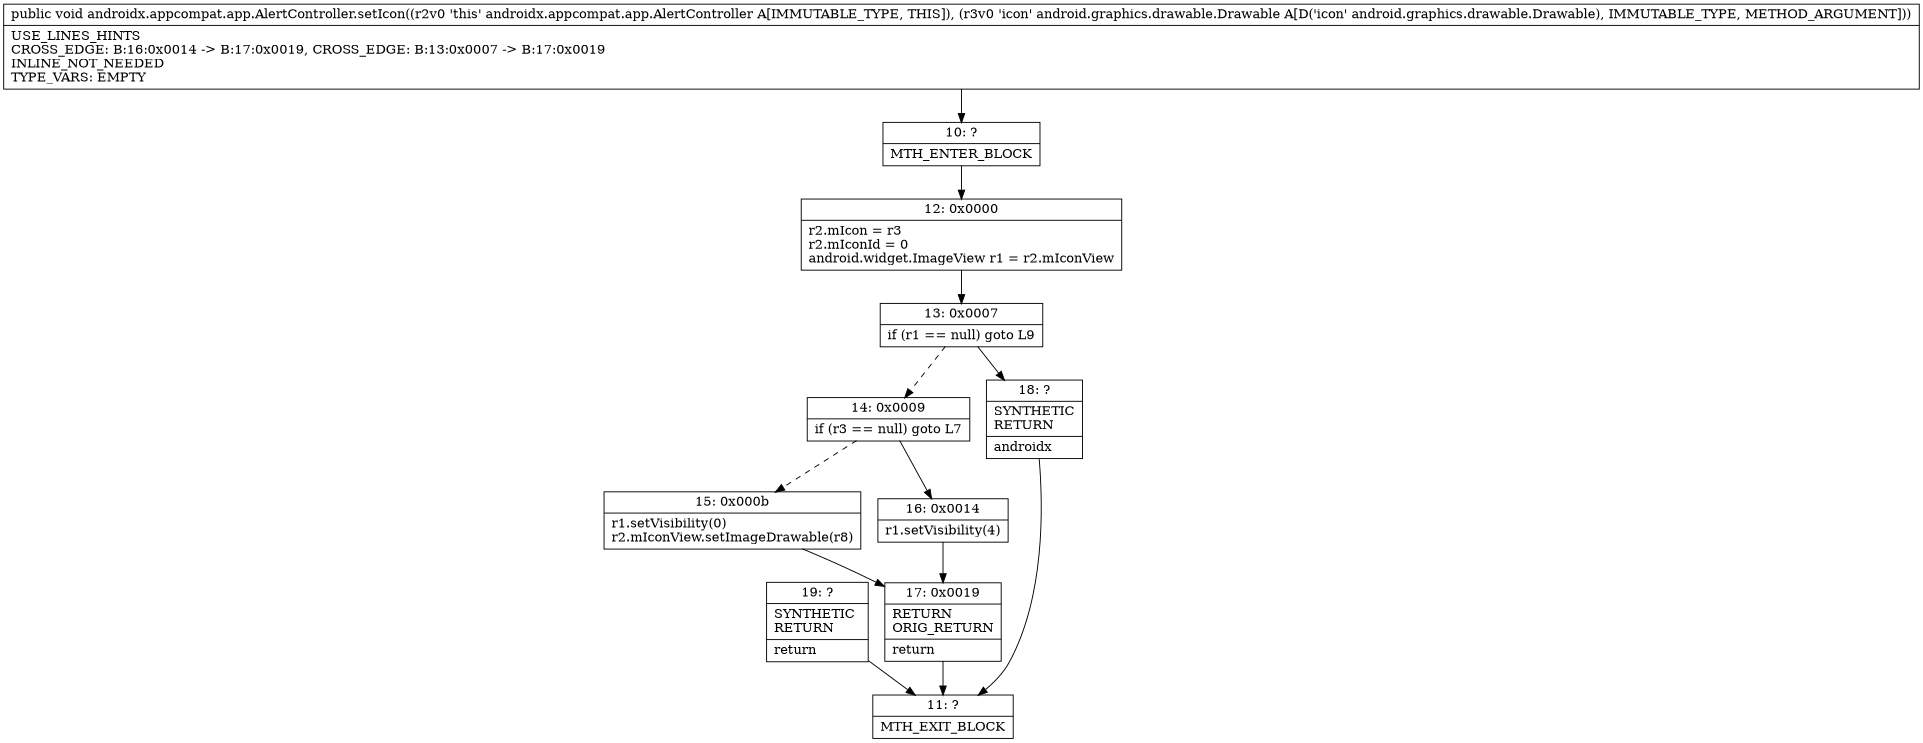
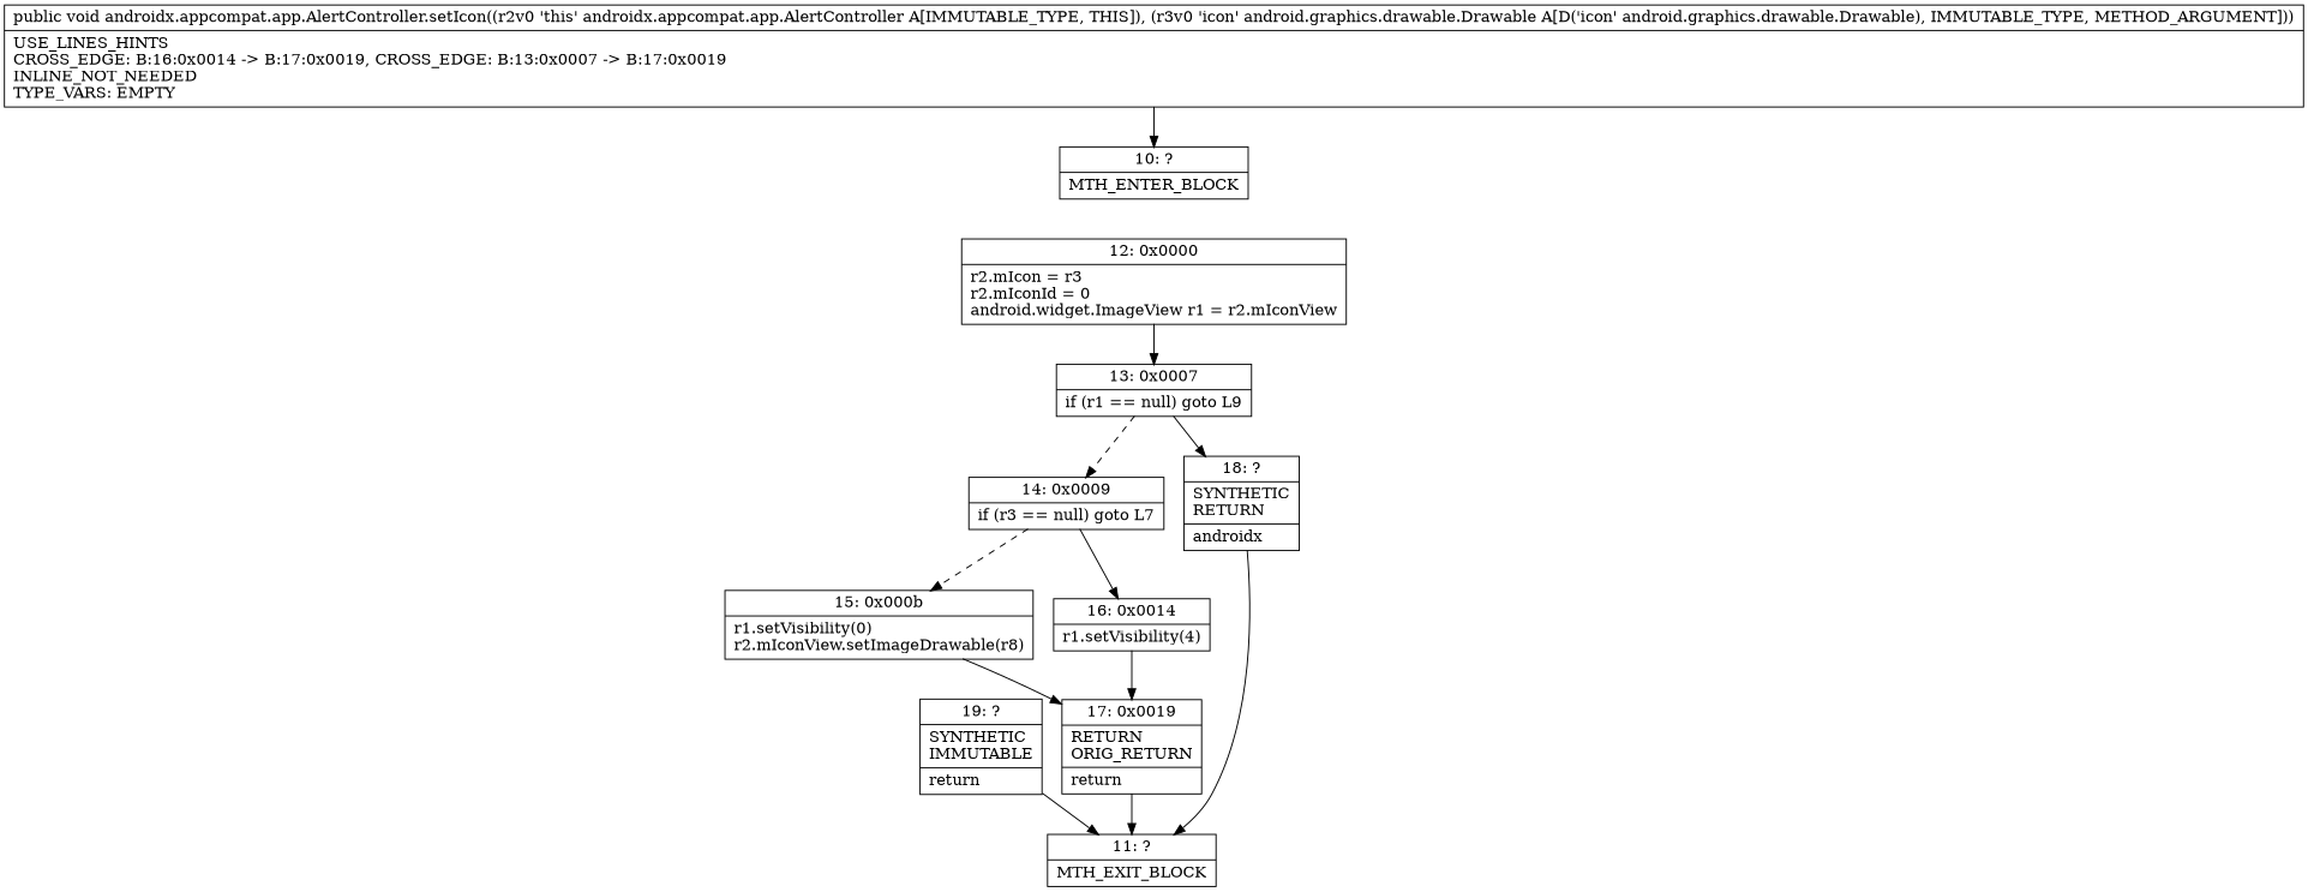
  digraph {
    fontname="DejaVu Serif"
    node [fontname="DejaVu Serif" shape=record]
    edge [fontname="DejaVu Serif"]
    n1 [label="{10\:\ ?|MTH_ENTER_BLOCK\l}"]
    n2 [label="{12\:\ 0x0000|r2.mIcon = r3\lr2.mIconId = 0\landroid.widget.ImageView r1 = r2.mIconView\l}"]
    n3 [label="{13\:\ 0x0007|if (r1 == null) goto L9\l}"]
    n4 [label="{14\:\ 0x0009|if (r3 == null) goto L7\l}"]
    n5 [label="{18\:\ ?|SYNTHETIC\lRETURN\l|androidx\l}"]
    n6 [label="{15\:\ 0x000b|r1.setVisibility(0)\lr2.mIconView.setImageDrawable(r8)\l}"]
    n7 [label="{16\:\ 0x0014|r1.setVisibility(4)\l}"]
    n8 [label="{11\:\ ?|MTH_EXIT_BLOCK\l}"]
    n9 [label="{17\:\ 0x0019|RETURN\lORIG_RETURN\l|return\l}"]
-   n10 [label="{19\:\ ?|SYNTHETIC\lRETURN\l|return\l}"]
+   n10 [label="{19\:\ ?|SYNTHETIC\lIMMUTABLE\l|return\l}"]
    n11 [label="{public void androidx.appcompat.app.AlertController.setIcon((r2v0 'this' androidx.appcompat.app.AlertController A[IMMUTABLE_TYPE, THIS]), (r3v0 'icon' android.graphics.drawable.Drawable A[D('icon' android.graphics.drawable.Drawable), IMMUTABLE_TYPE, METHOD_ARGUMENT]))  | USE_LINES_HINTS\lCROSS_EDGE: B:16:0x0014 \-\> B:17:0x0019, CROSS_EDGE: B:13:0x0007 \-\> B:17:0x0019\lINLINE_NOT_NEEDED\lTYPE_VARS: EMPTY\l}"]
-   n1 -> n2
    n2 -> n3
    n3 -> n4 [style=dashed]
    n3 -> n5
    n4 -> n6 [style=dashed]
    n4 -> n7
    n5 -> n8
    n6 -> n9
    n7 -> n9
    n9 -> n8
    n10 -> n8
    n11 -> n1
  }
